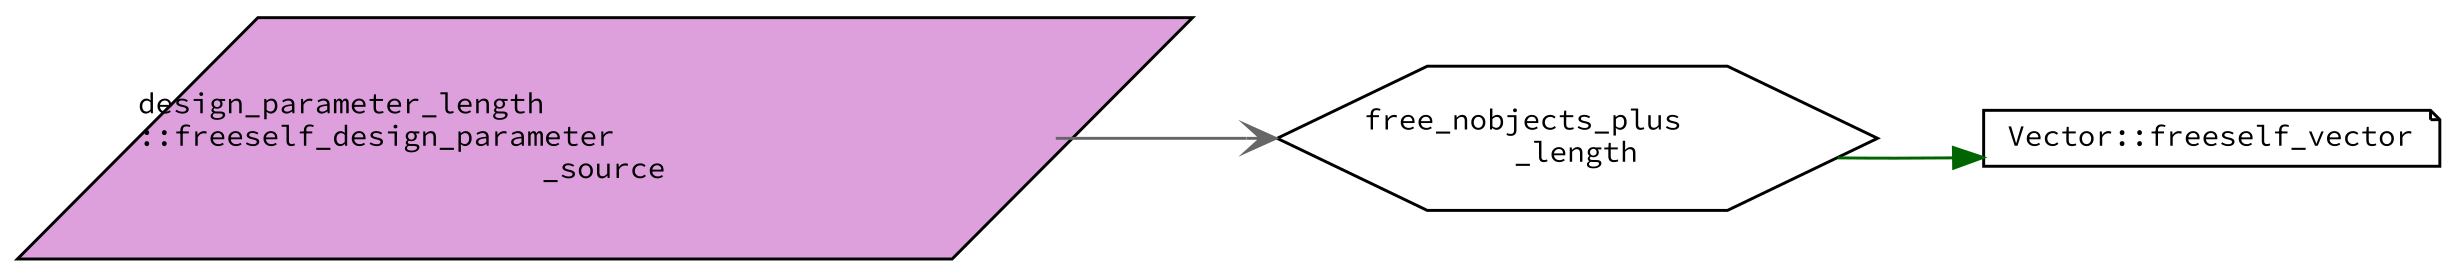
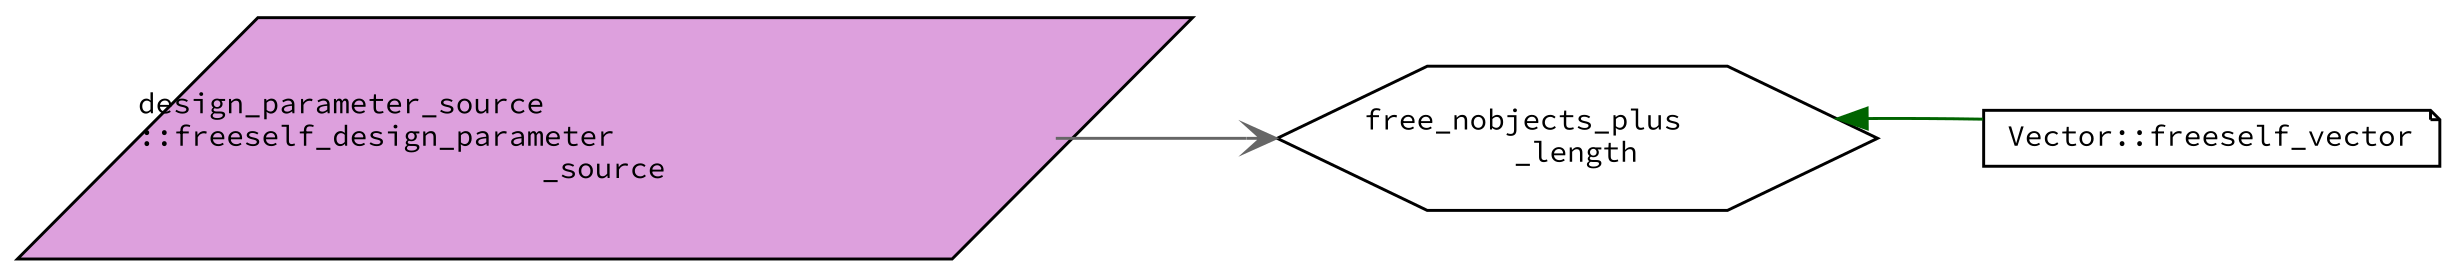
  digraph {
    fontname="Source Code Pro"
    rankdir=LR
    node [color=black fillcolor=white fontname="Source Code Pro" fontsize=10 style=filled]
    edge [fontname="Source Code Pro" fontsize=10 labelfontname=Helvetica labelfontsize=10 style=solid]
-   n1 [fillcolor=plum fontcolor=black height=0.2 label="design_parameter_length\l::freeself_design_parameter\l_source" shape=parallelogram width=0.4]
+   n1 [fillcolor=plum fontcolor=black height=0.2 label="design_parameter_source\l::freeself_design_parameter\l_source" shape=parallelogram width=0.4]
    n2 [height=0.2 label="free_nobjects_plus\l_length" shape=hexagon width=0.4]
    n3 [height=0.2 label="Vector::freeself_vector" shape=note width=0.4]
    n1 -> n2 [arrowhead=vee color=gray40]
-   n2 -> n3 [arrowhead=normal color=darkgreen]
+   n3 -> n2 [arrowhead=normal color=darkgreen]
  }
